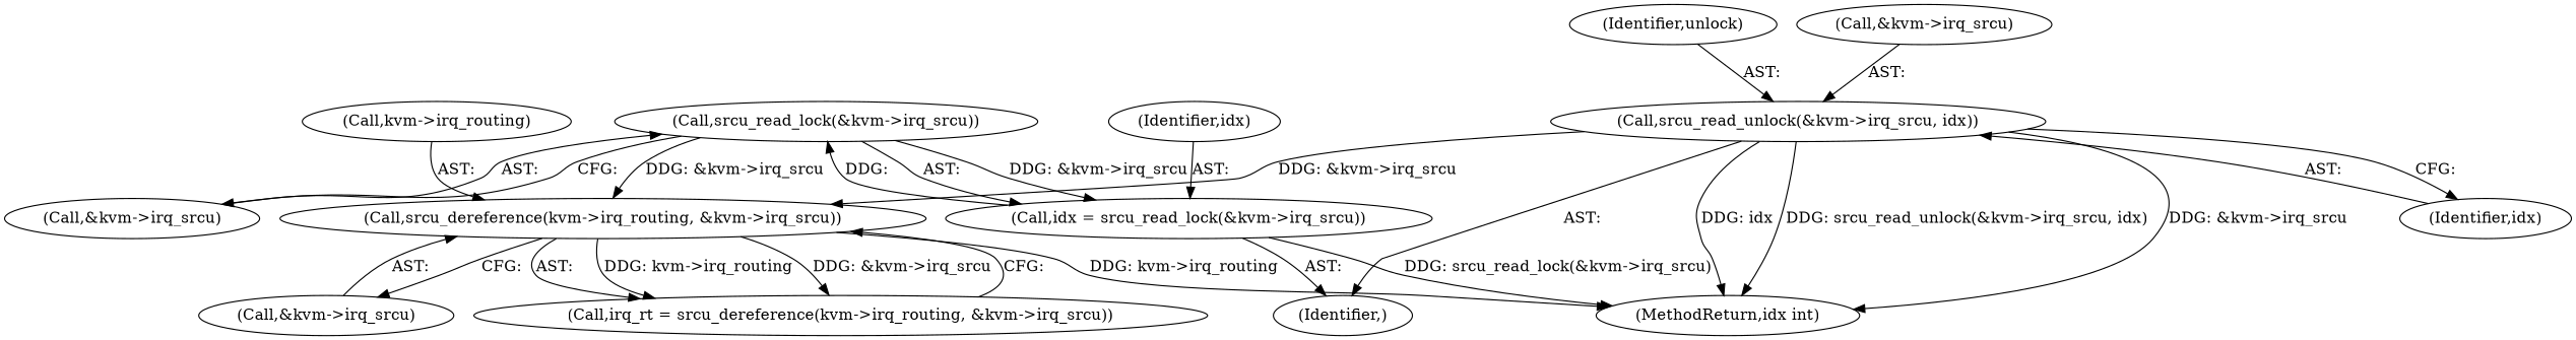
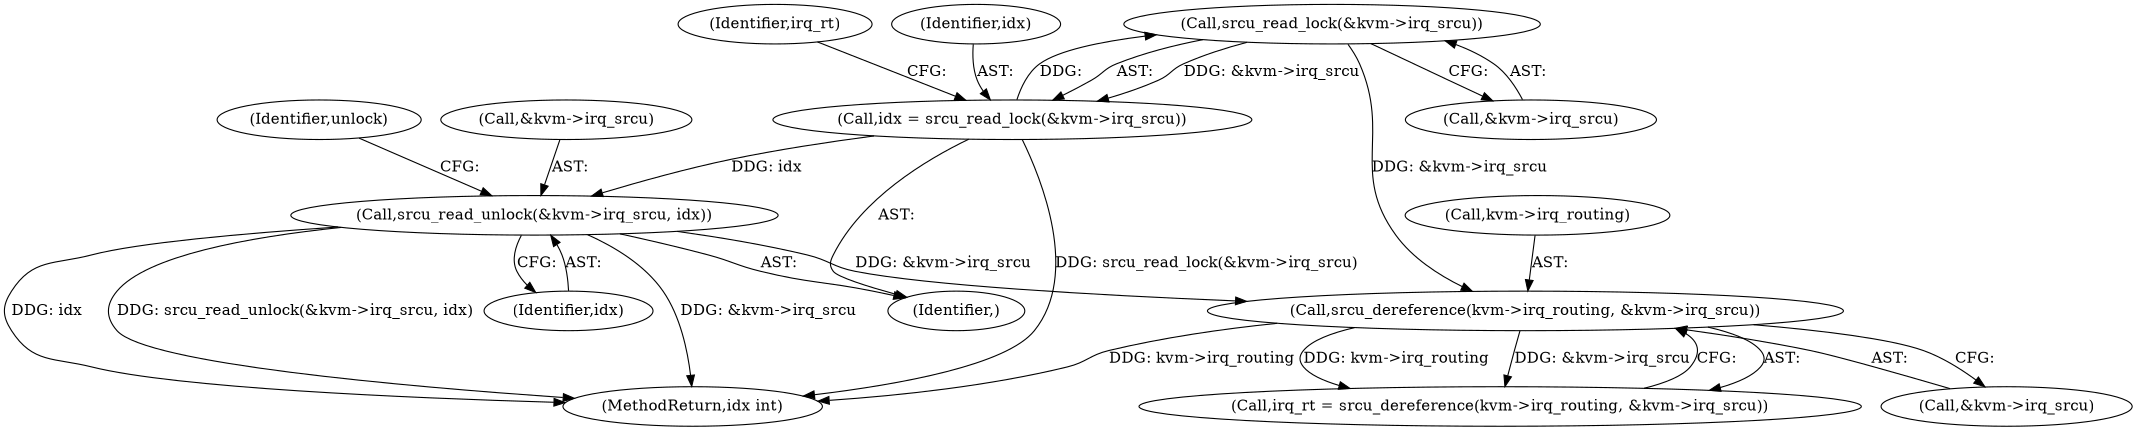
  digraph {
    n1 [label="(Call,srcu_read_unlock(&kvm->irq_srcu, idx))"]
    n2 [label="(MethodReturn,idx int)"]
    n3 [label="(Identifier,)"]
    n4 [label="(Identifier,idx)"]
    n5 [label="(Call,srcu_dereference(kvm->irq_routing, &kvm->irq_srcu))"]
    n6 [label="(Call,&kvm->irq_srcu)"]
    n7 [label="(Call,irq_rt = srcu_dereference(kvm->irq_routing, &kvm->irq_srcu))"]
    n8 [label="(Call,srcu_read_lock(&kvm->irq_srcu))"]
    n9 [label="(Call,idx = srcu_read_lock(&kvm->irq_srcu))"]
    n10 [label="(Call,&kvm->irq_srcu)"]
+   n11 [label="(Identifier,irq_rt)"]
    n12 [label="(Identifier,unlock)"]
    n13 [label="(Identifier,idx)"]
    n14 [label="(Call,&kvm->irq_srcu)"]
    n15 [label="(Call,kvm->irq_routing)"]
    n1 -> n2 [label="DDG: idx"]
    n1 -> n2 [label="DDG: srcu_read_unlock(&kvm->irq_srcu, idx)"]
    n1 -> n2 [label="DDG: &kvm->irq_srcu"]
    n1 -> n3 [label="AST: "]
    n1 -> n4 [label="CFG: "]
    n1 -> n5 [label="DDG: &kvm->irq_srcu"]
    n4 -> n1 [label="AST: "]
    n5 -> n2 [label="DDG: kvm->irq_routing"]
    n5 -> n6 [label="CFG: "]
    n5 -> n7 [label="AST: "]
    n5 -> n7 [label="DDG: kvm->irq_routing"]
    n5 -> n7 [label="DDG: &kvm->irq_srcu"]
    n6 -> n5 [label="AST: "]
    n7 -> n5 [label="CFG: "]
    n8 -> n5 [label="DDG: &kvm->irq_srcu"]
    n8 -> n9 [label="AST: "]
    n8 -> n9 [label="DDG: &kvm->irq_srcu"]
    n8 -> n10 [label="CFG: "]
+   n9 -> n1 [label="DDG: idx"]
    n9 -> n2 [label="DDG: srcu_read_lock(&kvm->irq_srcu)"]
    n9 -> n3 [label="AST: "]
    n9 -> n8 [label="DDG: "]
    n10 -> n8 [label="AST: "]
-   n12 -> n1 [label="AST: "]
+   n11 -> n9 [label="CFG: "]
+   n12 -> n1 [label="CFG: "]
    n13 -> n9 [label="AST: "]
    n14 -> n1 [label="AST: "]
    n15 -> n5 [label="AST: "]
  }
